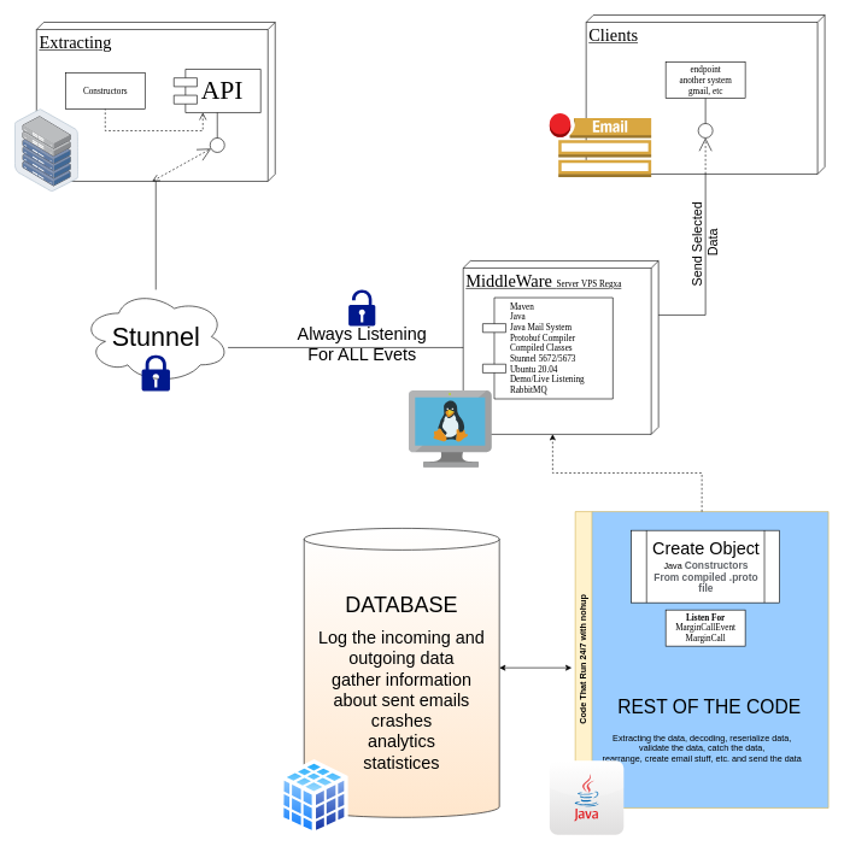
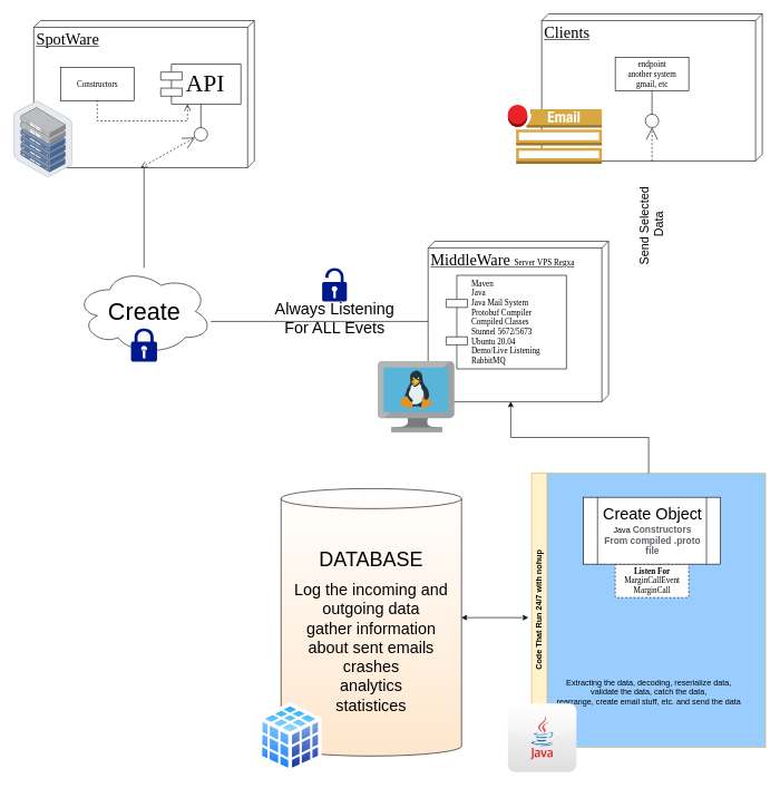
  <mxCell id="0" />
  <mxCell id="1" parent="0" />
  <mxCell id="2" value="Code That Run 24/7 with nohup" style="swimlane;horizontal=0;whiteSpace=wrap;html=1;fillColor=#fff2cc;strokeColor=#d6b656;gradientColor=none;swimlaneFillColor=#99CCFF;" vertex="1" parent="1"><mxGeometry x="795" y="707" width="350" height="410" as="geometry" /></mxCell>
- <mxCell id="3" value="&lt;font style=&quot;font-size: 26px;&quot;&gt;REST OF THE CODE&lt;/font&gt;" style="text;html=1;align=center;verticalAlign=middle;resizable=0;points=[];autosize=1;strokeColor=none;fillColor=none;" vertex="1" parent="2"><mxGeometry x="45" y="251" width="280" height="40" as="geometry" /></mxCell>
  <mxCell id="4" value="Extracting the data, decoding, reserialize data, &lt;br&gt;validate the data, catch the data,&lt;br&gt;rearrange, create email stuff, etc. and send the data" style="text;html=1;align=center;verticalAlign=middle;resizable=0;points=[];autosize=1;strokeColor=none;fillColor=none;" vertex="1" parent="2"><mxGeometry x="25" y="298" width="300" height="60" as="geometry" /></mxCell>
- <mxCell id="5" value="&lt;span style=&quot;font-size: 24px;&quot;&gt;Extracting&lt;/span&gt;" style="verticalAlign=top;align=left;spacingTop=8;spacingLeft=2;spacingRight=12;shape=cube;size=10;direction=south;fontStyle=4;html=1;rounded=0;shadow=0;comic=0;labelBackgroundColor=none;strokeWidth=1;fontFamily=Verdana;fontSize=12" parent="1" vertex="1"><mxGeometry x="50" y="30" width="330" height="220" as="geometry" /></mxCell>
+ <mxCell id="5" value="&lt;span style=&quot;font-size: 24px;&quot;&gt;SpotWare&lt;/span&gt;" style="verticalAlign=top;align=left;spacingTop=8;spacingLeft=2;spacingRight=12;shape=cube;size=10;direction=south;fontStyle=4;html=1;rounded=0;shadow=0;comic=0;labelBackgroundColor=none;strokeWidth=1;fontFamily=Verdana;fontSize=12" parent="1" vertex="1"><mxGeometry x="50" y="30" width="330" height="220" as="geometry" /></mxCell>
  <mxCell id="6" value="&lt;font style=&quot;font-size: 24px;&quot;&gt;Clients&lt;/font&gt;" style="verticalAlign=top;align=left;spacingTop=8;spacingLeft=2;spacingRight=12;shape=cube;size=10;direction=south;fontStyle=4;html=1;rounded=0;shadow=0;comic=0;labelBackgroundColor=none;strokeWidth=1;fontFamily=Verdana;fontSize=12" parent="1" vertex="1"><mxGeometry x="810" y="20" width="330" height="220" as="geometry" /></mxCell>
  <mxCell id="7" value="&lt;font style=&quot;font-size: 24px;&quot;&gt;MiddleWare &lt;/font&gt;Server VPS Regxa" style="verticalAlign=top;align=left;spacingTop=8;spacingLeft=2;spacingRight=12;shape=cube;size=10;direction=south;fontStyle=4;html=1;rounded=0;shadow=0;comic=0;labelBackgroundColor=none;strokeWidth=1;fontFamily=Verdana;fontSize=12" parent="1" vertex="1"><mxGeometry x="640" y="360" width="270" height="240" as="geometry" /></mxCell>
  <mxCell id="8" value="Constructors" style="html=1;rounded=0;shadow=0;comic=0;labelBackgroundColor=none;strokeWidth=1;fontFamily=Verdana;fontSize=12;align=center;" parent="1" vertex="1"><mxGeometry x="90" y="100" width="110" height="50" as="geometry" /></mxCell>
  <mxCell id="9" value="&lt;font style=&quot;font-size: 36px;&quot;&gt;API&lt;/font&gt;" style="shape=component;align=left;spacingLeft=36;rounded=0;shadow=0;comic=0;labelBackgroundColor=none;strokeWidth=1;fontFamily=Verdana;fontSize=12;html=1;" parent="1" vertex="1"><mxGeometry x="240" y="95" width="120" height="60" as="geometry" /></mxCell>
  <mxCell id="10" value="" style="ellipse;whiteSpace=wrap;html=1;rounded=0;shadow=0;comic=0;labelBackgroundColor=none;strokeWidth=1;fontFamily=Verdana;fontSize=12;align=center;" parent="1" vertex="1"><mxGeometry x="290" y="190" width="20" height="20" as="geometry" /></mxCell>
  <mxCell id="11" value="endpoint&lt;br&gt;another system&lt;br&gt;gmail, etc" style="html=1;rounded=0;shadow=0;comic=0;labelBackgroundColor=none;strokeWidth=1;fontFamily=Verdana;fontSize=12;align=center;" parent="1" vertex="1"><mxGeometry x="920" y="85" width="110" height="50" as="geometry" /></mxCell>
  <mxCell id="12" value="" style="ellipse;whiteSpace=wrap;html=1;rounded=0;shadow=0;comic=0;labelBackgroundColor=none;strokeWidth=1;fontFamily=Verdana;fontSize=12;align=center;" parent="1" vertex="1"><mxGeometry x="965" y="170" width="20" height="20" as="geometry" /></mxCell>
  <mxCell id="13" value="Maven&lt;br&gt;Java&lt;br&gt;Java Mail System&lt;br&gt;Protobuf Compiler&lt;br&gt;Compiled Classes&lt;br&gt;Stunnel 5672/5673&lt;br&gt;Ubuntu 20.04&lt;br&gt;Demo/Live Listening&lt;br&gt;RabbitMQ" style="shape=component;align=left;spacingLeft=36;rounded=0;shadow=0;comic=0;labelBackgroundColor=none;strokeWidth=1;fontFamily=Verdana;fontSize=12;html=1;" parent="1" vertex="1"><mxGeometry x="667" y="411" width="180" height="140" as="geometry" /></mxCell>
  <mxCell id="14" style="edgeStyle=none;rounded=0;html=1;dashed=1;labelBackgroundColor=none;startArrow=open;startFill=0;startSize=8;endArrow=open;endFill=0;endSize=16;fontFamily=Verdana;fontSize=12;exitX=0;exitY=0;exitDx=220;exitDy=170;exitPerimeter=0;" parent="1" source="5" target="10" edge="1"><mxGeometry relative="1" as="geometry" /></mxCell>
  <mxCell id="15" style="edgeStyle=none;rounded=0;html=1;dashed=1;labelBackgroundColor=none;startArrow=none;startFill=0;startSize=8;endArrow=open;endFill=0;endSize=16;fontFamily=Verdana;fontSize=12;" parent="1" target="12" edge="1"><mxGeometry relative="1" as="geometry"><mxPoint x="975" y="240" as="sourcePoint" /></mxGeometry></mxCell>
  <mxCell id="16" style="edgeStyle=elbowEdgeStyle;rounded=0;html=1;labelBackgroundColor=none;startArrow=none;startFill=0;startSize=8;endArrow=none;endFill=0;endSize=16;fontFamily=Verdana;fontSize=12;" parent="1" edge="1"><mxGeometry relative="1" as="geometry"><mxPoint x="975" y="170" as="sourcePoint" /><mxPoint x="974.828" y="135" as="targetPoint" /></mxGeometry></mxCell>
  <mxCell id="17" style="edgeStyle=elbowEdgeStyle;rounded=0;html=1;labelBackgroundColor=none;startArrow=none;startFill=0;startSize=8;endArrow=none;endFill=0;endSize=16;fontFamily=Verdana;fontSize=12;" parent="1" source="10" target="9" edge="1"><mxGeometry relative="1" as="geometry" /></mxCell>
  <mxCell id="18" style="edgeStyle=orthogonalEdgeStyle;rounded=0;html=1;labelBackgroundColor=none;startArrow=open;startFill=0;startSize=8;endArrow=none;endFill=0;endSize=16;fontFamily=Verdana;fontSize=12;dashed=1;" parent="1" source="9" target="8" edge="1"><mxGeometry relative="1" as="geometry"><Array as="points"><mxPoint y="180" x="280" /><mxPoint x="145" y="180" /></Array></mxGeometry></mxCell>
- <mxCell id="19" style="edgeStyle=orthogonalEdgeStyle;rounded=0;html=1;labelBackgroundColor=none;startArrow=none;startFill=0;startSize=8;endArrow=none;endFill=0;endSize=16;fontFamily=Verdana;fontSize=12;" parent="1" source="7" target="6" edge="1"><mxGeometry relative="1" as="geometry"><Array as="points"><mxPoint x="975" y="435" /></Array></mxGeometry></mxCell>
  <mxCell id="20" style="edgeStyle=orthogonalEdgeStyle;rounded=0;html=1;labelBackgroundColor=none;startArrow=none;startFill=0;startSize=8;endArrow=none;endFill=0;endSize=16;fontFamily=Verdana;fontSize=12;" parent="1" source="29" target="5" edge="1"><mxGeometry relative="1" as="geometry"><Array as="points" /></mxGeometry></mxCell>
  <mxCell id="21" value="&lt;font style=&quot;font-size: 24px;&quot;&gt;Always Listening&lt;br&gt;For ALL Evets&lt;/font&gt;" style="text;html=1;align=center;verticalAlign=middle;resizable=0;points=[];autosize=1;strokeColor=none;fillColor=none;rotation=0;" vertex="1" parent="1"><mxGeometry x="400" y="440" width="200" height="70" as="geometry" /></mxCell>
  <mxCell id="22" value="&lt;font style=&quot;font-size: 18px;&quot;&gt;Send Selected&amp;nbsp;&lt;br&gt;Data&lt;/font&gt;" style="text;html=1;align=center;verticalAlign=middle;resizable=0;points=[];autosize=1;strokeColor=none;fillColor=none;rotation=-90;" vertex="1" parent="1"><mxGeometry x="900" y="305" width="150" height="60" as="geometry" /></mxCell>
- <mxCell id="23" value="&lt;b&gt;Listen For &lt;/b&gt;&lt;br&gt;MarginCallEvent&lt;br&gt;MarginCall" style="html=1;rounded=0;shadow=0;comic=0;labelBackgroundColor=none;strokeWidth=1;fontFamily=Verdana;fontSize=12;align=center;" vertex="1" parent="1"><mxGeometry x="920" y="843" width="110" height="50" as="geometry" /></mxCell>
- <mxCell id="24" value="&lt;font style=&quot;font-size: 24px;&quot;&gt;Create Object&lt;/font&gt; Java&amp;nbsp;&lt;span style=&quot;font-weight: bold; color: rgb(95, 99, 104); font-family: arial, sans-serif; font-size: 14px; text-align: left; background-color: rgb(255, 255, 255);&quot;&gt;Constructors&lt;br&gt;From compiled .proto&lt;br&gt;file&lt;br&gt;&lt;/span&gt;" style="shape=process;whiteSpace=wrap;html=1;backgroundOutline=1;" vertex="1" parent="1"><mxGeometry x="872.5" y="733" width="205" height="100" as="geometry" /></mxCell>
+ <mxCell id="23" value="&lt;b&gt;Listen For &lt;/b&gt;&lt;br&gt;MarginCallEvent&lt;br&gt;MarginCall" style="html=1;rounded=0;shadow=0;comic=0;labelBackgroundColor=none;strokeWidth=1;fontFamily=Verdana;fontSize=12;align=center;dashed=1;" vertex="1" parent="1"><mxGeometry x="920" y="843" width="110" height="50" as="geometry" /></mxCell>
+ <mxCell id="24" value="&lt;font style=&quot;font-size: 24px;&quot;&gt;Create Object&lt;/font&gt; Java&amp;nbsp;&lt;span style=&quot;font-weight: bold; color: rgb(95, 99, 104); font-family: arial, sans-serif; font-size: 14px; text-align: left; background-color: rgb(255, 255, 255);&quot;&gt;Constructors&lt;br&gt;From compiled .proto&lt;br&gt;file&lt;br&gt;&lt;/span&gt;" style="shape=process;whiteSpace=wrap;html=1;backgroundOutline=1;" vertex="1" parent="1"><mxGeometry x="872.5" y="743" width="205" height="100" as="geometry" /></mxCell>
  <mxCell id="25" value="&lt;font style=&quot;&quot;&gt;&lt;font style=&quot;font-size: 30px;&quot;&gt;DATABASE&lt;br&gt;&lt;/font&gt;&lt;br&gt;&lt;font style=&quot;font-size: 24px;&quot;&gt;Log the incoming and outgoing data&lt;br&gt;gather information&lt;br&gt;about sent emails&lt;br&gt;crashes&lt;br&gt;analytics&lt;br&gt;statistices&lt;/font&gt;&lt;/font&gt;" style="shape=cylinder3;whiteSpace=wrap;html=1;boundedLbl=1;backgroundOutline=1;size=15;gradientColor=#FFE6CC;" vertex="1" parent="1"><mxGeometry x="420" y="730" width="270" height="400" as="geometry" /></mxCell>
  <mxCell id="26" value="" style="endArrow=classic;startArrow=classic;html=1;rounded=0;exitX=1;exitY=0.5;exitDx=0;exitDy=0;exitPerimeter=0;" edge="1" parent="1"><mxGeometry width="50" height="50" relative="1" as="geometry"><mxPoint x="690" y="923" as="sourcePoint" /><mxPoint x="790" y="923" as="targetPoint" /></mxGeometry></mxCell>
- <mxCell id="27" style="edgeStyle=orthogonalEdgeStyle;rounded=0;orthogonalLoop=1;jettySize=auto;html=1;exitX=0.5;exitY=0;exitDx=0;exitDy=0;entryX=0.999;entryY=0.542;entryDx=0;entryDy=0;entryPerimeter=0;dashed=1;" edge="1" parent="1" source="2" target="7"><mxGeometry relative="1" as="geometry" /></mxCell>
+ <mxCell id="27" style="edgeStyle=orthogonalEdgeStyle;rounded=0;orthogonalLoop=1;jettySize=auto;html=1;exitX=0.5;exitY=0;exitDx=0;exitDy=0;entryX=0.999;entryY=0.542;entryDx=0;entryDy=0;entryPerimeter=0;" edge="1" parent="1" source="2" target="7"><mxGeometry relative="1" as="geometry" /></mxCell>
  <mxCell id="28" value="" style="edgeStyle=orthogonalEdgeStyle;rounded=0;html=1;labelBackgroundColor=none;startArrow=none;startFill=0;startSize=8;endArrow=none;endFill=0;endSize=16;fontFamily=Verdana;fontSize=12;" edge="1" parent="1" source="7" target="29"><mxGeometry relative="1" as="geometry"><Array as="points"><mxPoint x="215" y="435" /></Array><mxPoint x="640" y="435" as="sourcePoint" /><mxPoint x="215" y="250" as="targetPoint" /></mxGeometry></mxCell>
- <mxCell id="29" value="&lt;font style=&quot;font-size: 36px;&quot;&gt;Stunnel&lt;/font&gt;" style="ellipse;shape=cloud;whiteSpace=wrap;html=1;" vertex="1" parent="1"><mxGeometry x="112.5" y="400" width="205" height="130" as="geometry" /></mxCell>
+ <mxCell id="29" value="&lt;font style=&quot;font-size: 36px;&quot;&gt;Create&lt;/font&gt;" style="ellipse;shape=cloud;whiteSpace=wrap;html=1;" vertex="1" parent="1"><mxGeometry x="112.5" y="400" width="205" height="130" as="geometry" /></mxCell>
  <mxCell id="30" value="" style="sketch=0;aspect=fixed;pointerEvents=1;shadow=0;dashed=0;html=1;strokeColor=none;labelPosition=center;verticalLabelPosition=bottom;verticalAlign=top;align=center;fillColor=#00188D;shape=mxgraph.mscae.enterprise.lock" vertex="1" parent="1"><mxGeometry x="195.5" y="490" width="39" height="50" as="geometry" /></mxCell>
  <mxCell id="31" value="" style="sketch=0;aspect=fixed;pointerEvents=1;shadow=0;dashed=0;html=1;strokeColor=none;labelPosition=center;verticalLabelPosition=bottom;verticalAlign=top;align=center;fillColor=#00188D;shape=mxgraph.mscae.enterprise.lock_unlocked" vertex="1" parent="1"><mxGeometry x="481.5" y="400" width="37" height="50" as="geometry" /></mxCell>
  <mxCell id="32" value="" style="image;points=[];aspect=fixed;html=1;align=center;shadow=0;dashed=0;image=img/lib/allied_telesis/storage/Datacenter_Server_Half_Rack_ToR.svg;" vertex="1" parent="1"><mxGeometry x="20" y="150" width="88.2" height="114.6" as="geometry" /></mxCell>
  <mxCell id="33" value="" style="outlineConnect=0;dashed=0;verticalLabelPosition=bottom;verticalAlign=top;align=center;html=1;shape=mxgraph.aws3.email_notification;fillColor=#D9A741;gradientColor=none;" vertex="1" parent="1"><mxGeometry x="759.5" y="155.97" width="140.5" height="88.07" as="geometry" /></mxCell>
  <mxCell id="34" value="" style="image;sketch=0;aspect=fixed;html=1;points=[];align=center;fontSize=12;image=img/lib/mscae/VM_Linux.svg;" vertex="1" parent="1"><mxGeometry x="564.78" y="540" width="115.22" height="106" as="geometry" /></mxCell>
  <mxCell id="35" value="" style="image;aspect=fixed;perimeter=ellipsePerimeter;html=1;align=center;shadow=0;dashed=0;spacingTop=3;image=img/lib/active_directory/database_cube.svg;" vertex="1" parent="1"><mxGeometry x="386.5" y="1050" width="95" height="105.56" as="geometry" /></mxCell>
  <mxCell id="36" value="" style="dashed=0;outlineConnect=0;html=1;align=center;labelPosition=center;verticalLabelPosition=bottom;verticalAlign=top;shape=mxgraph.webicons.java;gradientColor=#DFDEDE" vertex="1" parent="1"><mxGeometry x="759.5" y="1051.58" width="102.4" height="102.4" as="geometry" /></mxCell>
